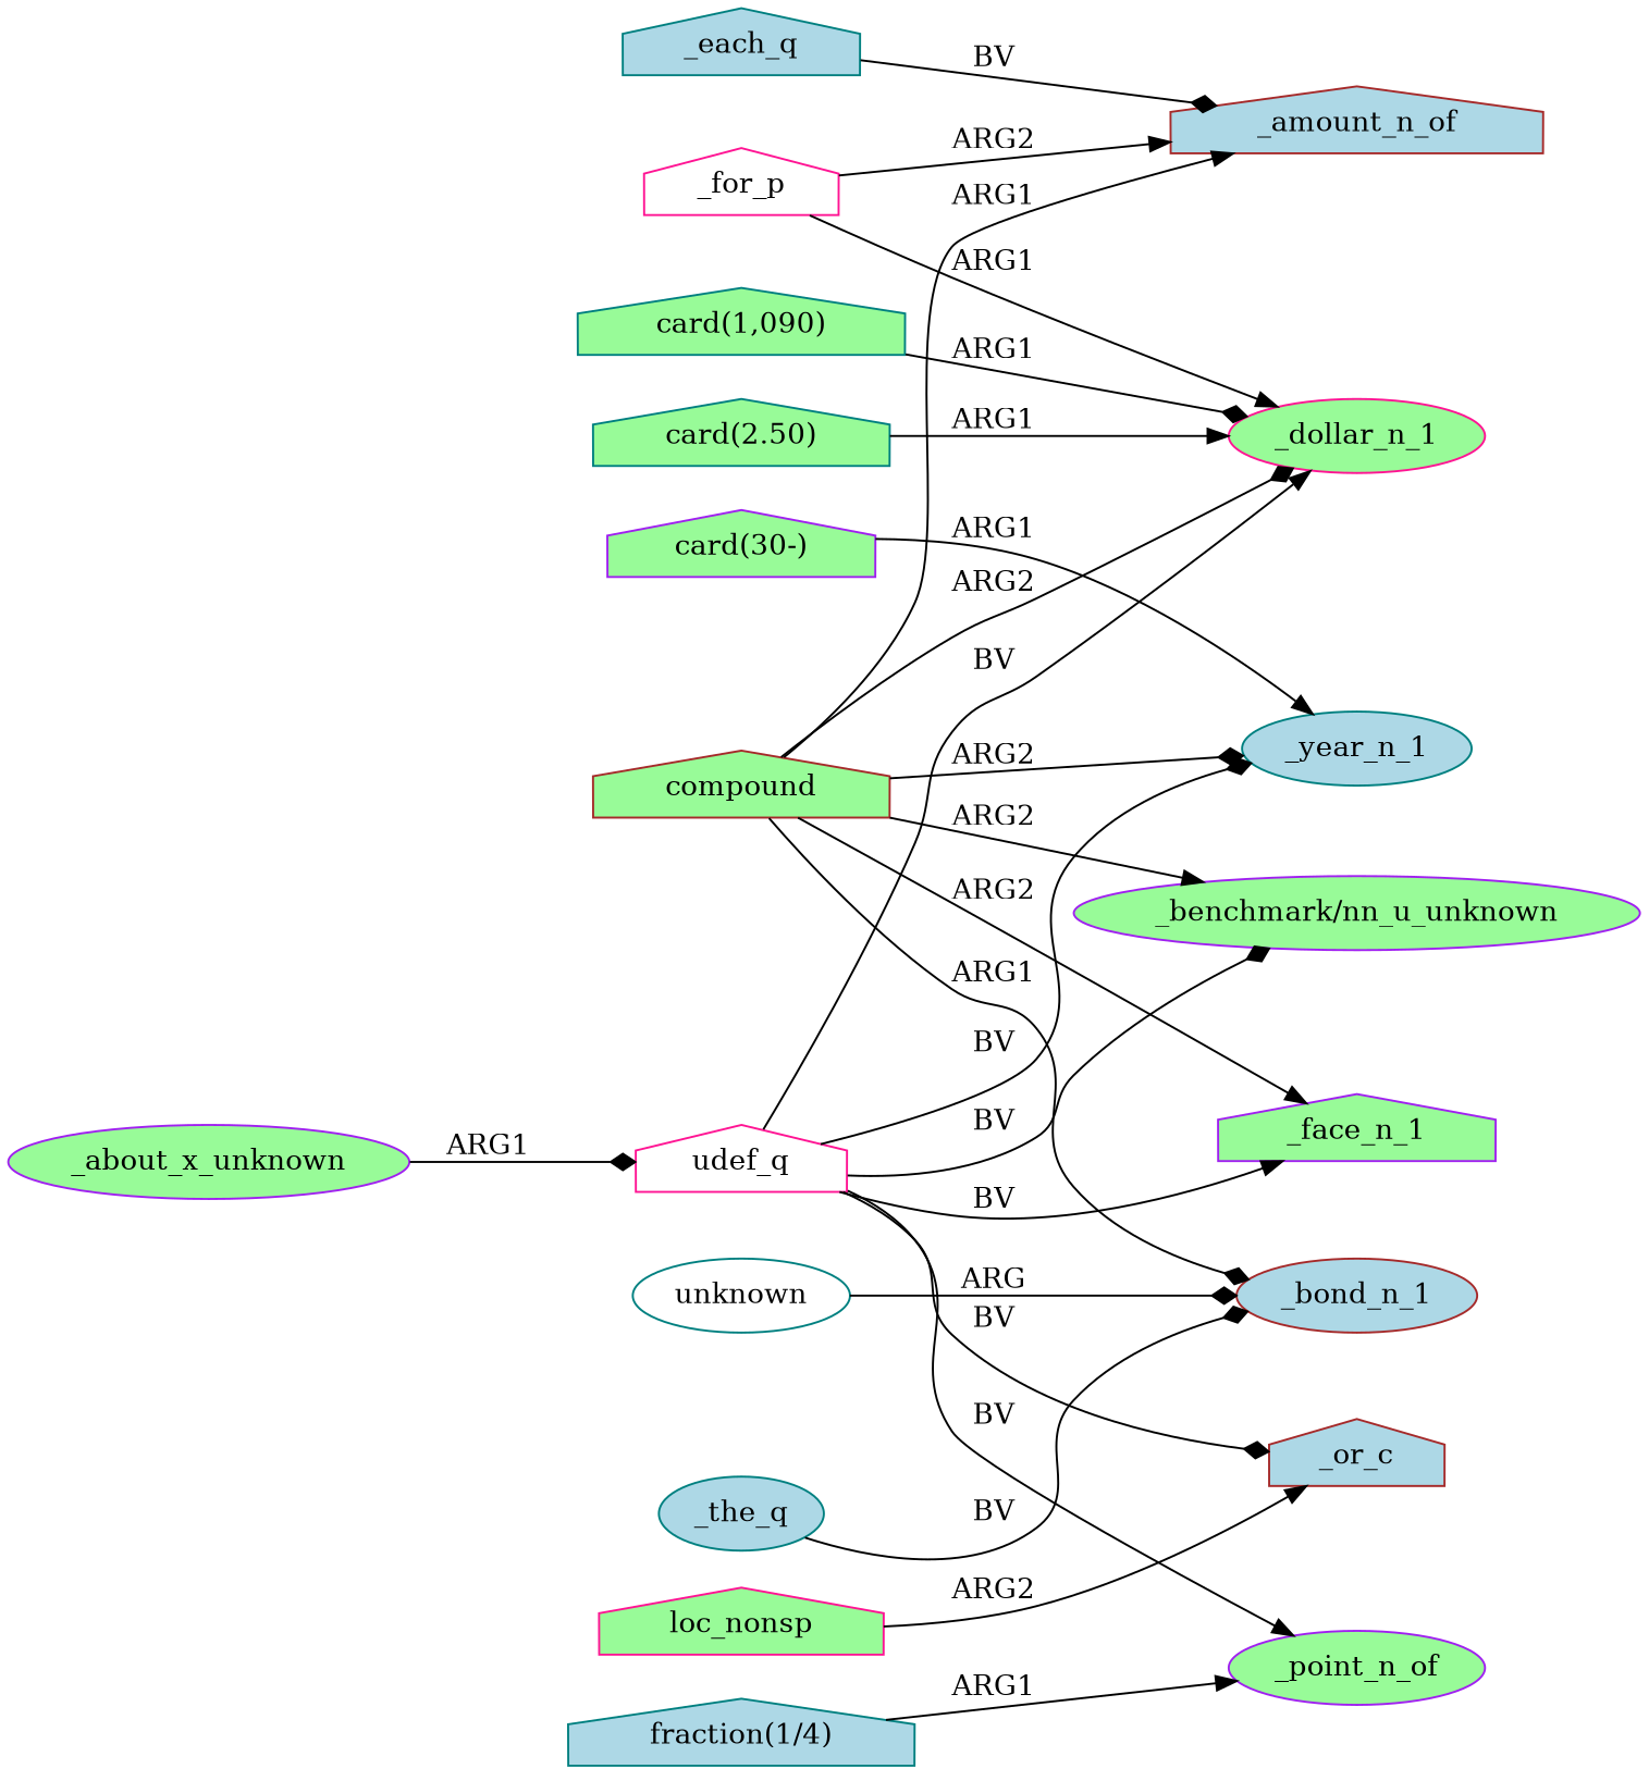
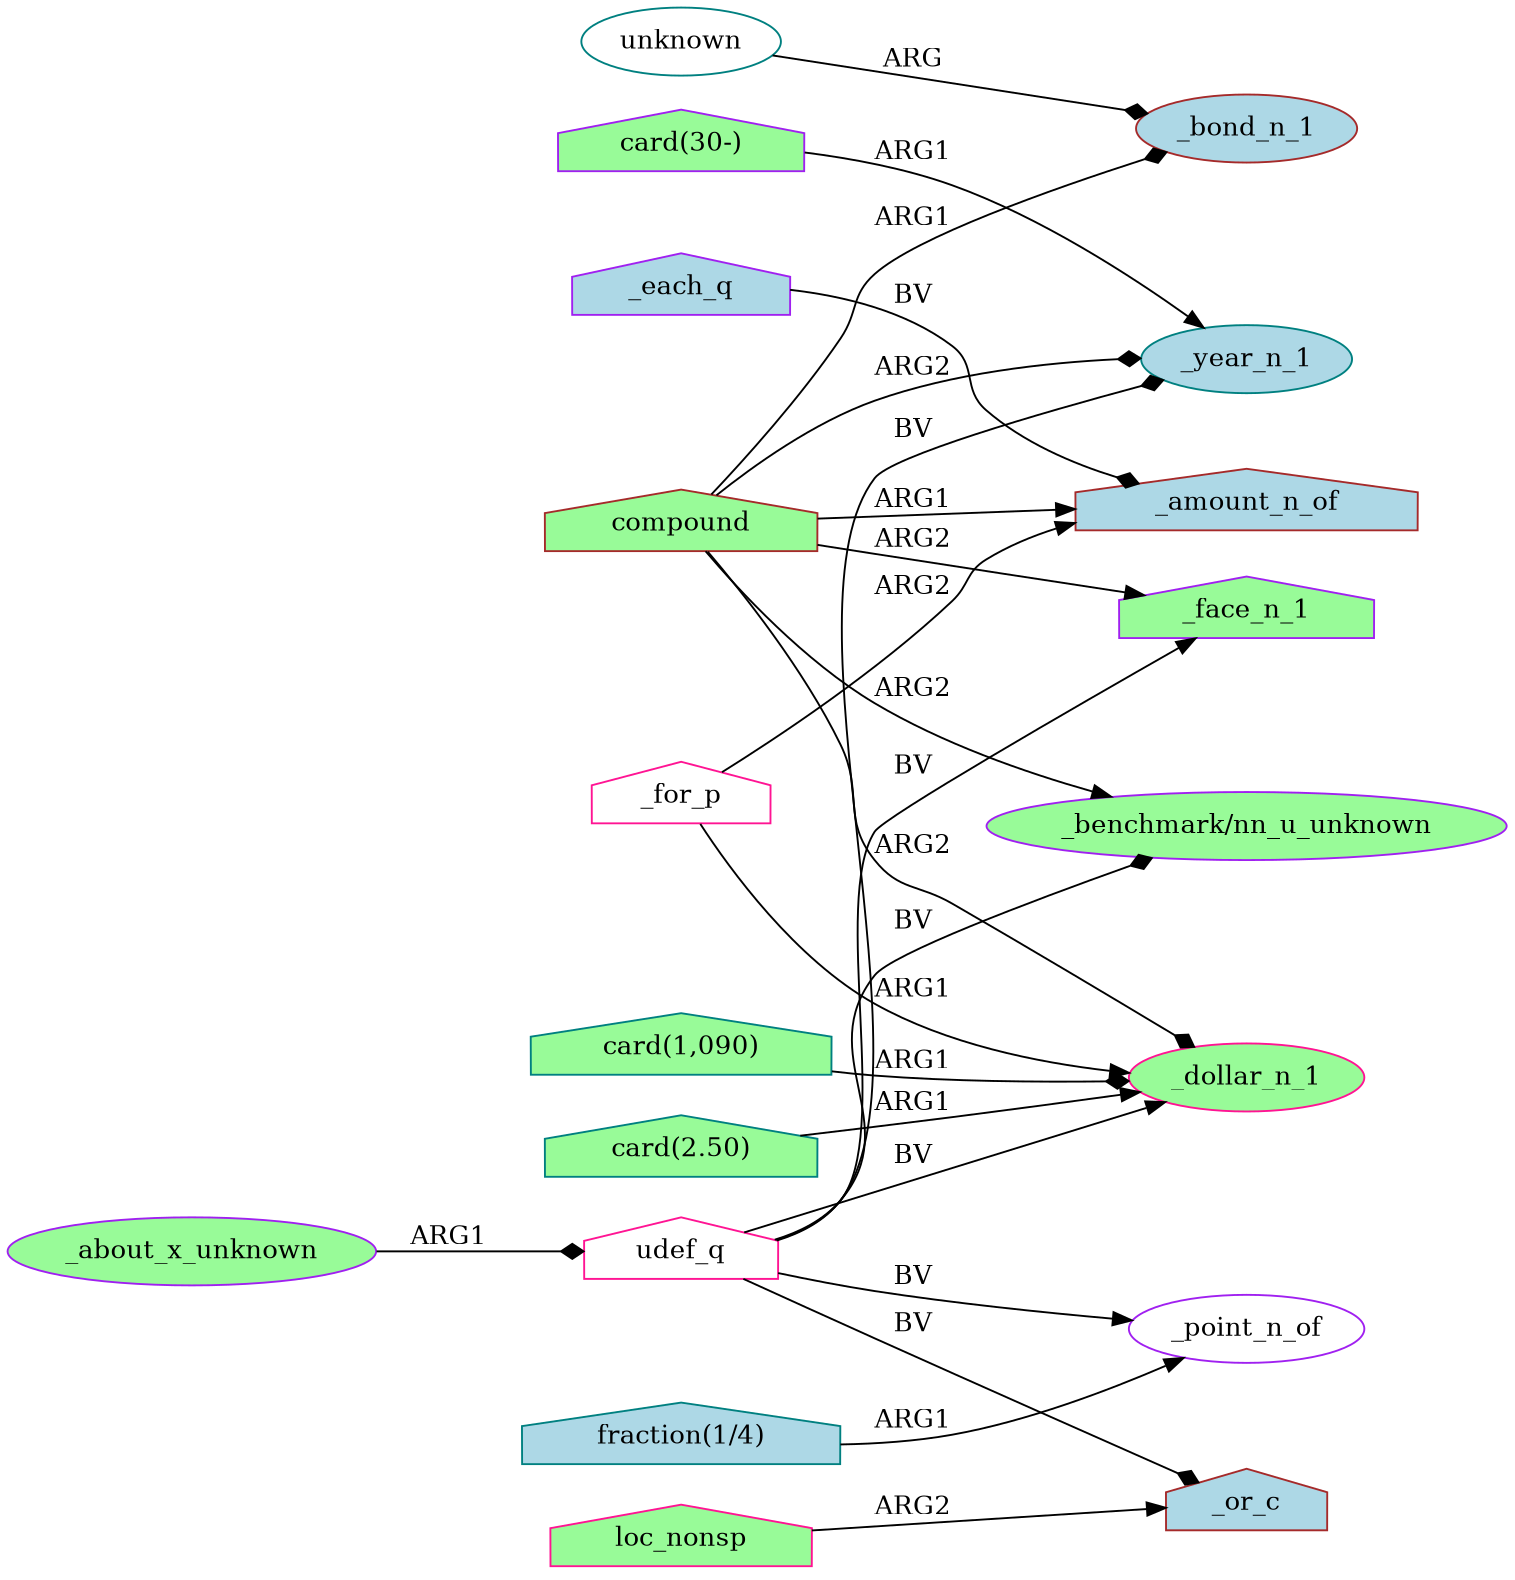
  digraph {
    rankdir=LR
    node [color=purple fillcolor=palegreen shape=house style=filled]
    edge [arrowhead=normal]
    udef_q [color=deeppink fillcolor=white]
    _face_n_1
    _year_n_1 [color=teal fillcolor=lightblue shape=ellipse]
    "_benchmark/nn_u_unknown" [shape=ellipse]
    _or_c [color=brown fillcolor=lightblue]
    _dollar_n_1 [color=deeppink shape=ellipse]
-   _point_n_of [shape=ellipse]
+   _point_n_of [fillcolor=white shape=ellipse]
    compound [color=brown]
    _bond_n_1 [color=brown fillcolor=lightblue shape=ellipse]
    _amount_n_of [color=brown fillcolor=lightblue]
-   _each_q [color=teal fillcolor=lightblue]
+   _each_q [fillcolor=lightblue]
    "card(30-)"
    n13 [label=_about_x_unknown shape=ellipse]
    n14 [color=teal label="card(1,090)"]
-   _the_q [color=teal fillcolor=lightblue shape=ellipse]
    _for_p [color=deeppink fillcolor=white]
    unknown [color=teal fillcolor=white shape=ellipse]
    "fraction(1/4)" [color=teal fillcolor=lightblue]
    loc_nonsp [color=deeppink]
    "card(2.50)" [color=teal]
    udef_q -> _face_n_1 [label=BV]
    udef_q -> _year_n_1 [arrowhead=diamond label=BV]
    udef_q -> "_benchmark/nn_u_unknown" [arrowhead=diamond label=BV]
    udef_q -> _or_c [arrowhead=diamond label=BV]
    udef_q -> _dollar_n_1 [label=BV]
    udef_q -> _point_n_of [label=BV]
    compound -> _face_n_1 [label=ARG2]
    compound -> _year_n_1 [arrowhead=diamond label=ARG2]
    compound -> "_benchmark/nn_u_unknown" [label=ARG2]
    compound -> _dollar_n_1 [arrowhead=diamond label=ARG2]
    compound -> _bond_n_1 [arrowhead=diamond label=ARG1]
    compound -> _amount_n_of [label=ARG1]
    _each_q -> _amount_n_of [arrowhead=diamond label=BV]
    "card(30-)" -> _year_n_1 [label=ARG1]
    n13 -> udef_q [arrowhead=diamond label=ARG1]
    n14 -> _dollar_n_1 [arrowhead=diamond label=ARG1]
-   _the_q -> _bond_n_1 [arrowhead=diamond label=BV]
    _for_p -> _dollar_n_1 [label=ARG1]
    _for_p -> _amount_n_of [label=ARG2]
    unknown -> _bond_n_1 [arrowhead=diamond label=ARG]
    "fraction(1/4)" -> _point_n_of [label=ARG1]
    loc_nonsp -> _or_c [label=ARG2]
    "card(2.50)" -> _dollar_n_1 [label=ARG1]
  }
